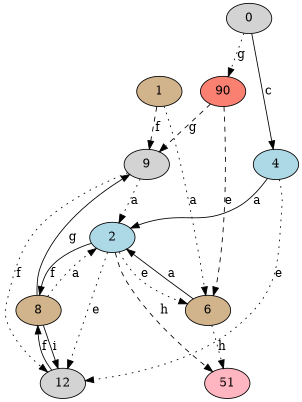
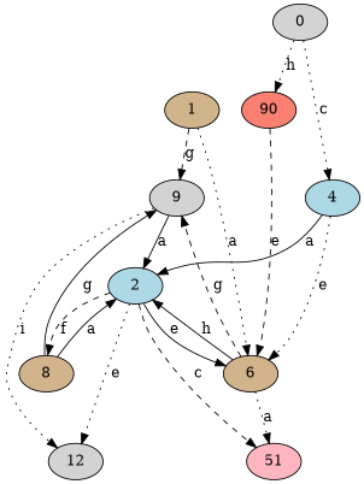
  strict digraph {
    node [fillcolor=lightgrey style=filled]
    edge [style=dotted]
    9
    1 [fillcolor=tan]
    6 [fillcolor=tan]
    2 [fillcolor=lightblue]
    8 [fillcolor=tan]
    n6 [fillcolor=lightpink label=51]
    12
    0
    4 [fillcolor=lightblue]
    n10 [fillcolor=salmon label=90]
-   9 -> 2 [label=a]
-   9 -> 12 [label=f]
-   1 -> 9 [label=f style=dashed]
+   9 -> 2 [label=a style=solid]
+   9 -> 12 [label=i]
+   1 -> 9 [label=g style=dashed]
    1 -> 6 [label=a]
-   6 -> 2 [label=a style=solid]
-   6 -> n6 [label=h]
-   2 -> 6 [label=e]
-   2 -> 8 [label=f style=solid]
-   2 -> n6 [label=h style=dashed]
+   6 -> 2 [label=h style=solid]
+   6 -> n6 [label=a]
+   2 -> 6 [label=e style=solid]
+   2 -> 8 [label=f style=dashed]
+   2 -> n6 [label=c style=dashed]
    2 -> 12 [label=e]
    8 -> 9 [label=g style=solid]
-   8 -> 2 [label=a]
-   8 -> 12 [label=i style=solid]
-   12 -> 8 [label=f style=solid]
-   0 -> 4 [label=c style=solid]
-   0 -> n10 [label=g]
-   4 -> 12 [label=e]
+   8 -> 2 [label=a style=solid]
+   0 -> 4 [label=c]
+   0 -> n10 [label=h]
+   4 -> 6 [label=e]
    4 -> 2 [label=a style=solid]
-   n10 -> 9 [label=g style=dashed]
+   6 -> 9 [label=g style=dashed]
    n10 -> 6 [label=e style=dashed]
  }
